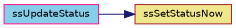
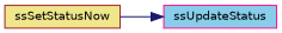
  digraph {
    rankdir=LR
    node [fontname=Helvetica fontsize=10 shape=record style=filled]
    n1 [color=deeppink fillcolor=skyblue fontcolor=black height=0.2 label=ssUpdateStatus width=0.4]
    n2 [color=brown fillcolor=khaki height=0.2 label=ssSetStatusNow width=0.4]
-   n1 -> n2 [color=midnightblue fontname=Helvetica fontsize=10 labelfontname=Helvetica labelfontsize=10 style=solid]
+   n2 -> n1 [color=midnightblue fontname=Helvetica fontsize=10 labelfontname=Helvetica labelfontsize=10 style=solid]
  }
